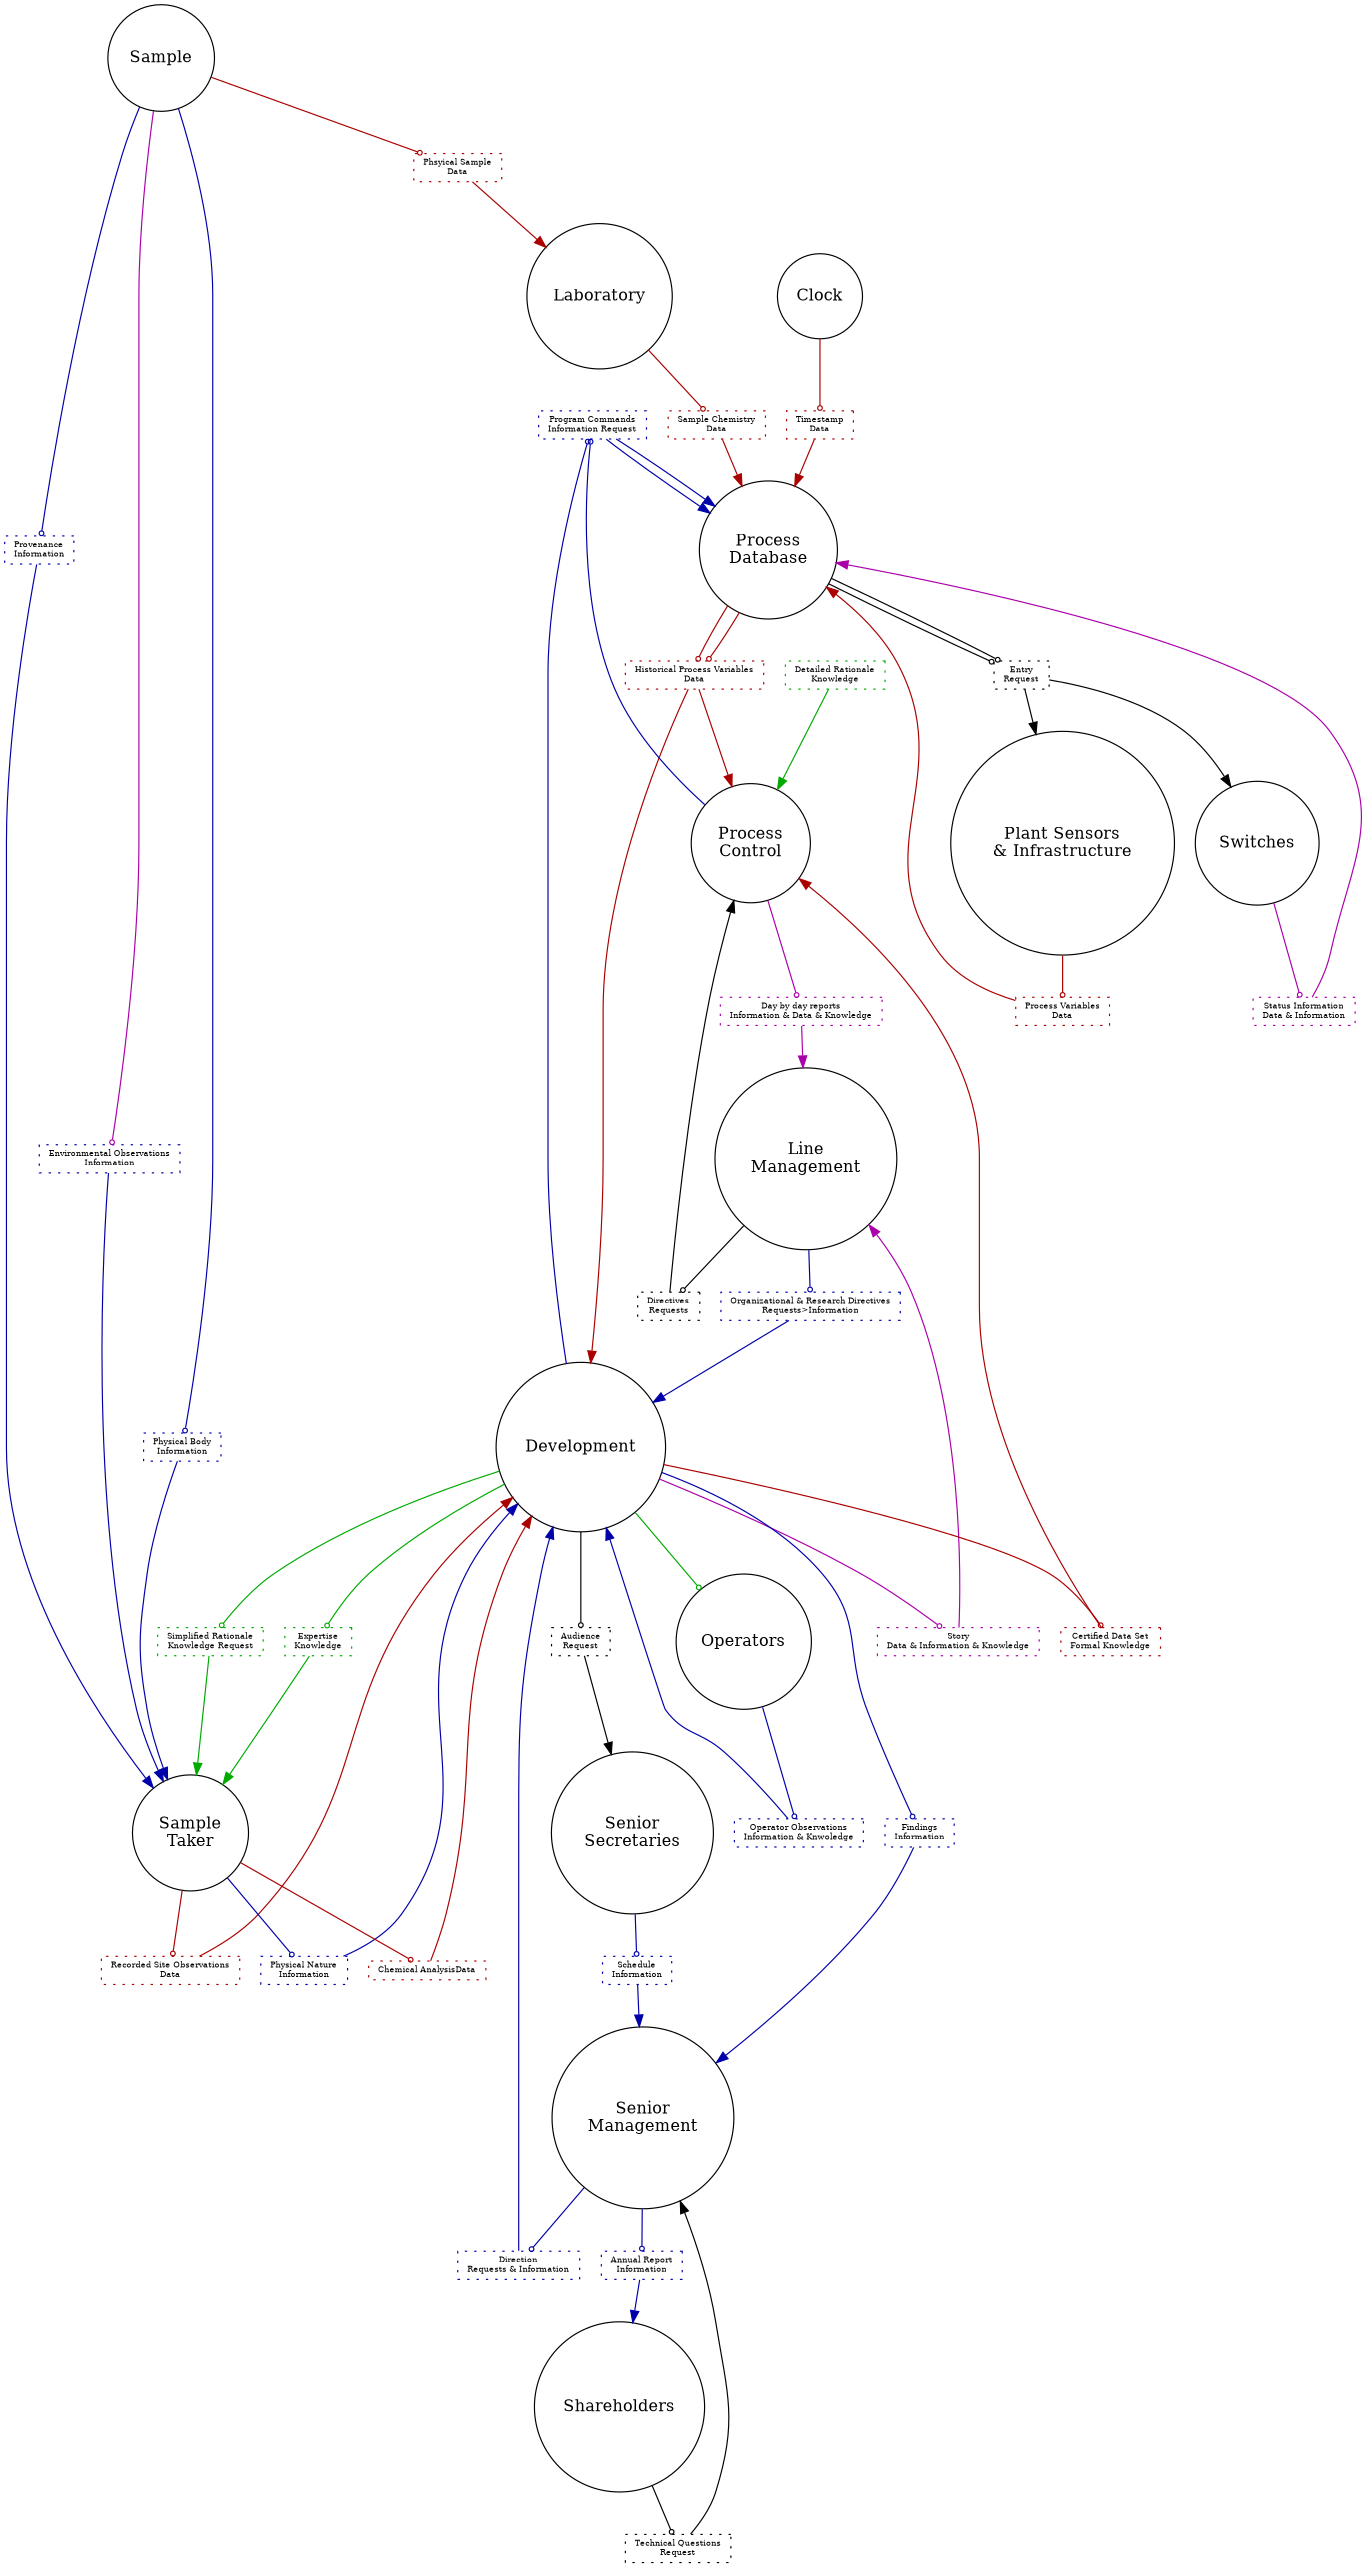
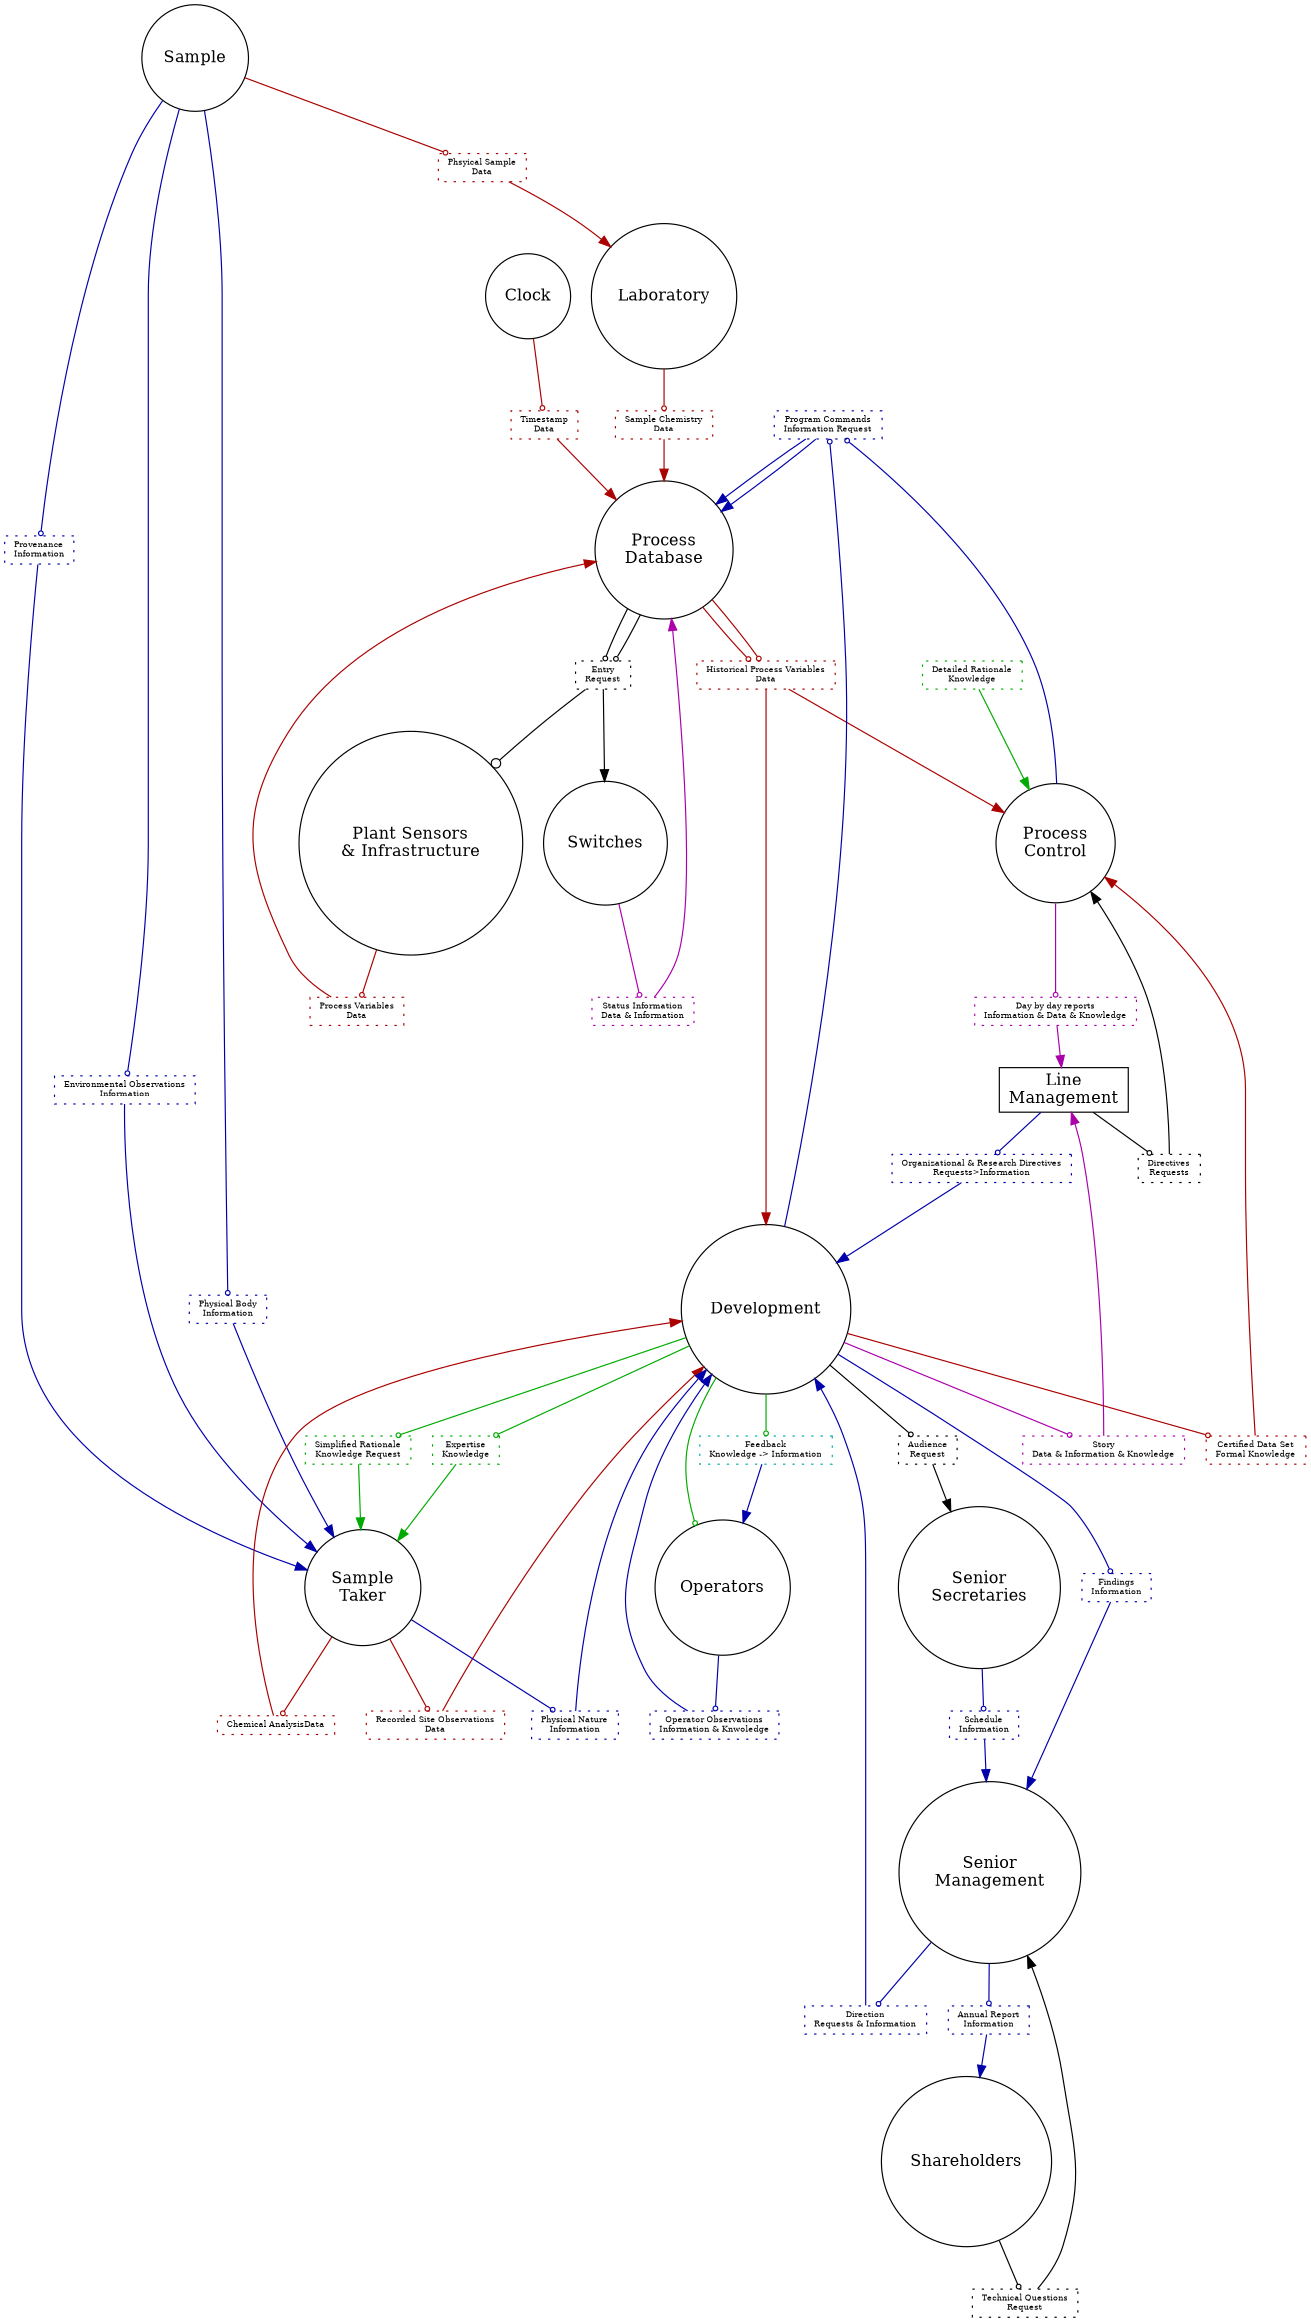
  digraph {
    fontname="DejaVu Serif"
    splines=spline
    startType=regular
    node [fontname="DejaVu Serif" fontsize=7 shape=box style=dotted]
    edge [color="#0000aa" fontname="DejaVu Serif"]
    "Program Commands\nInformation Request" [color="#0000aa" height=0 width=0]
    "Day by day reports\nInformation & Data & Knowledge" [color="#aa00aa" height=0 width=0]
    "Certified Data Set\nFormal Knowledge" [color="#aa0000" height=0 width=0]
    "Detailed Rationale\nKnowledge" [color="#00aa00" height=0 width=0]
+   "Feedback\nKnowledge -> Information" [color="#00aaaa" height=0 width=0]
    "Simplified Rationale\nKnowledge Request" [color="#00aa00" height=0 width=0]
    "Expertise\nKnowledge" [color="#00aa00" height=0 width=0]
    "Story\nData & Information & Knowledge" [color="#aa00aa" height=0 width=0]
    "Audience\nRequest" [height=0 width=0]
    "Findings\nInformation" [color="#0000aa" height=0 width=0]
    "Operator Observations\nInformation & Knwoledge" [color="#0000aa" height=0 width=0]
    "Provenance\nInformation" [color="#0000aa" height=0 width=0]
    "Environmental Observations\nInformation" [color="#0000aa" height=0 width=0]
    "Physical Body\nInformation" [color="#0000aa" height=0 width=0]
    "Phsyical Sample\nData" [color="#aa0000" height=0 width=0]
    "Chemical AnalysisData" [color="#aa0000" height=0 width=0]
    "Recorded Site Observations\nData" [color="#aa0000" height=0 width=0]
    "Physical Nature\nInformation" [color="#0000aa" height=0 width=0]
    "Sample Chemistry\nData" [color="#aa0000" height=0 width=0]
    "Historical Process Variables\nData" [color="#aa0000" height=0 width=0]
    "Entry\nRequest" [height=0 width=0]
    "Process Variables\nData" [color="#aa0000" height=0 width=0]
    "Timestamp\nData" [color="#aa0000" height=0 width=0]
    "Status Information\nData & Information" [color="#aa00aa" height=0 width=0]
    "Directives\nRequests" [height=0 width=0]
    "Organizational & Research Directives\nRequests>Information" [color="#0000aa" height=0 width=0]
    "Schedule\nInformation" [color="#0000aa" height=0 width=0]
    "Direction\nRequests & Information" [color="#0000aa" height=0 width=0]
    "Annual Report\nInformation" [color="#0000aa" height=0 width=0]
    "Technical Questions\nRequest" [height=0 width=0]
    n31 [label="Process\nDatabase" shape=circle fontsize="" style=""]
-   n32 [label="Line\nManagement" shape=circle fontsize="" style=""]
+   n32 [label="Line\nManagement" fontsize="" style=""]
    n33 [label="Process\nControl" shape=circle fontsize="" style=""]
    n34 [label=Operators shape=circle fontsize="" style=""]
    n35 [label="Sample\nTaker" shape=circle fontsize="" style=""]
    n36 [label="Senior\nSecretaries" shape=circle fontsize="" style=""]
    n37 [label="Senior\nManagement" shape=circle fontsize="" style=""]
    n38 [label=Development shape=circle fontsize="" style=""]
    n39 [label=Laboratory shape=circle fontsize="" style=""]
    n40 [label="Plant Sensors\n& Infrastructure" shape=circle fontsize="" style=""]
    n41 [label=Switches shape=circle fontsize="" style=""]
    n42 [label=Shareholders shape=circle fontsize="" style=""]
    n43 [label=Sample shape=circle fontsize="" style=""]
    n44 [label=Clock shape=circle fontsize="" style=""]
    subgraph sub_1 {
      "Program Commands\nInformation Request"
      "Day by day reports\nInformation & Data & Knowledge"
      "Certified Data Set\nFormal Knowledge"
      "Detailed Rationale\nKnowledge"
+     "Feedback\nKnowledge -> Information"
      "Simplified Rationale\nKnowledge Request"
      "Expertise\nKnowledge"
      "Story\nData & Information & Knowledge"
      "Audience\nRequest"
      "Findings\nInformation"
      "Operator Observations\nInformation & Knwoledge"
      "Provenance\nInformation"
      "Environmental Observations\nInformation"
      "Physical Body\nInformation"
      "Phsyical Sample\nData"
      "Chemical AnalysisData"
      "Recorded Site Observations\nData"
      "Physical Nature\nInformation"
      "Sample Chemistry\nData"
      "Historical Process Variables\nData"
      "Entry\nRequest"
      "Process Variables\nData"
      "Timestamp\nData"
      "Status Information\nData & Information"
      "Directives\nRequests"
      "Organizational & Research Directives\nRequests>Information"
      "Schedule\nInformation"
      "Direction\nRequests & Information"
      "Annual Report\nInformation"
      "Technical Questions\nRequest"
    }
    "Program Commands\nInformation Request" -> n31
    "Program Commands\nInformation Request" -> n31
    "Day by day reports\nInformation & Data & Knowledge" -> n32 [color="#aa00aa"]
    "Certified Data Set\nFormal Knowledge" -> n33 [color="#aa0000"]
    "Detailed Rationale\nKnowledge" -> n33 [color="#00aa00"]
+   "Feedback\nKnowledge -> Information" -> n34
    "Simplified Rationale\nKnowledge Request" -> n35 [color="#00aa00"]
    "Expertise\nKnowledge" -> n35 [color="#00aa00"]
    "Story\nData & Information & Knowledge" -> n32 [color="#aa00aa"]
    "Audience\nRequest" -> n36 [color=""]
    "Findings\nInformation" -> n37
    "Operator Observations\nInformation & Knwoledge" -> n38
    "Provenance\nInformation" -> n35
    "Environmental Observations\nInformation" -> n35
    "Physical Body\nInformation" -> n35
    "Phsyical Sample\nData" -> n39 [color="#aa0000"]
    "Chemical AnalysisData" -> n38 [color="#aa0000"]
    "Recorded Site Observations\nData" -> n38 [color="#aa0000"]
    "Physical Nature\nInformation" -> n38
    "Sample Chemistry\nData" -> n31 [color="#aa0000"]
    "Historical Process Variables\nData" -> n33 [color="#aa0000"]
    "Historical Process Variables\nData" -> n38 [color="#aa0000"]
-   "Entry\nRequest" -> n40 [color=""]
+   "Entry\nRequest" -> n40 [arrowhead=odot color=""]
    "Entry\nRequest" -> n41 [color=""]
    "Process Variables\nData" -> n31 [color="#aa0000"]
    "Timestamp\nData" -> n31 [color="#aa0000"]
    "Status Information\nData & Information" -> n31 [color="#aa00aa"]
    "Directives\nRequests" -> n33 [color=""]
    "Organizational & Research Directives\nRequests>Information" -> n38
    "Schedule\nInformation" -> n37
    "Direction\nRequests & Information" -> n38
    "Annual Report\nInformation" -> n42
    "Technical Questions\nRequest" -> n37 [color=""]
    n31 -> "Historical Process Variables\nData" [arrowhead=odot arrowsize=0.5 color="#aa0000"]
    n31 -> "Historical Process Variables\nData" [arrowhead=odot arrowsize=0.5 color="#aa0000"]
    n31 -> "Entry\nRequest" [arrowhead=odot arrowsize=0.5 color=""]
    n31 -> "Entry\nRequest" [arrowhead=odot arrowsize=0.5 color=""]
    n32 -> "Directives\nRequests" [arrowhead=odot arrowsize=0.5 color=""]
    n32 -> "Organizational & Research Directives\nRequests>Information" [arrowhead=odot arrowsize=0.5]
    n33 -> "Program Commands\nInformation Request" [arrowhead=odot arrowsize=0.5]
    n33 -> "Day by day reports\nInformation & Data & Knowledge" [arrowhead=odot arrowsize=0.5 color="#aa00aa"]
    n34 -> "Operator Observations\nInformation & Knwoledge" [arrowhead=odot arrowsize=0.5]
    n35 -> "Chemical AnalysisData" [arrowhead=odot arrowsize=0.5 color="#aa0000"]
    n35 -> "Recorded Site Observations\nData" [arrowhead=odot arrowsize=0.5 color="#aa0000"]
    n35 -> "Physical Nature\nInformation" [arrowhead=odot arrowsize=0.5]
    n36 -> "Schedule\nInformation" [arrowhead=odot arrowsize=0.5]
    n37 -> "Direction\nRequests & Information" [arrowhead=odot arrowsize=0.5]
    n37 -> "Annual Report\nInformation" [arrowhead=odot arrowsize=0.5]
    n38 -> "Program Commands\nInformation Request" [arrowhead=odot arrowsize=0.5]
    n38 -> "Certified Data Set\nFormal Knowledge" [arrowhead=odot arrowsize=0.5 color="#aa0000"]
+   n38 -> "Feedback\nKnowledge -> Information" [arrowhead=odot arrowsize=0.5 color="#00aa00"]
    n38 -> "Simplified Rationale\nKnowledge Request" [arrowhead=odot arrowsize=0.5 color="#00aa00"]
    n38 -> "Expertise\nKnowledge" [arrowhead=odot arrowsize=0.5 color="#00aa00"]
    n38 -> "Story\nData & Information & Knowledge" [arrowhead=odot arrowsize=0.5 color="#aa00aa"]
    n38 -> "Audience\nRequest" [arrowhead=odot arrowsize=0.5 color=""]
    n38 -> "Findings\nInformation" [arrowhead=odot arrowsize=0.5]
    n38 -> n34 [arrowhead=odot arrowsize=0.5 color="#00aa00"]
    n39 -> "Sample Chemistry\nData" [arrowhead=odot arrowsize=0.5 color="#aa0000"]
    n40 -> "Process Variables\nData" [arrowhead=odot arrowsize=0.5 color="#aa0000"]
    n41 -> "Status Information\nData & Information" [arrowhead=odot arrowsize=0.5 color="#aa00aa"]
    n42 -> "Technical Questions\nRequest" [arrowhead=odot arrowsize=0.5 color=""]
    n43 -> "Provenance\nInformation" [arrowhead=odot arrowsize=0.5]
-   n43 -> "Environmental Observations\nInformation" [arrowhead=odot arrowsize=0.5 color="#aa00aa"]
+   n43 -> "Environmental Observations\nInformation" [arrowhead=odot arrowsize=0.5]
    n43 -> "Physical Body\nInformation" [arrowhead=odot arrowsize=0.5]
    n43 -> "Phsyical Sample\nData" [arrowhead=odot arrowsize=0.5 color="#aa0000"]
    n44 -> "Timestamp\nData" [arrowhead=odot arrowsize=0.5 color="#aa0000"]
  }
